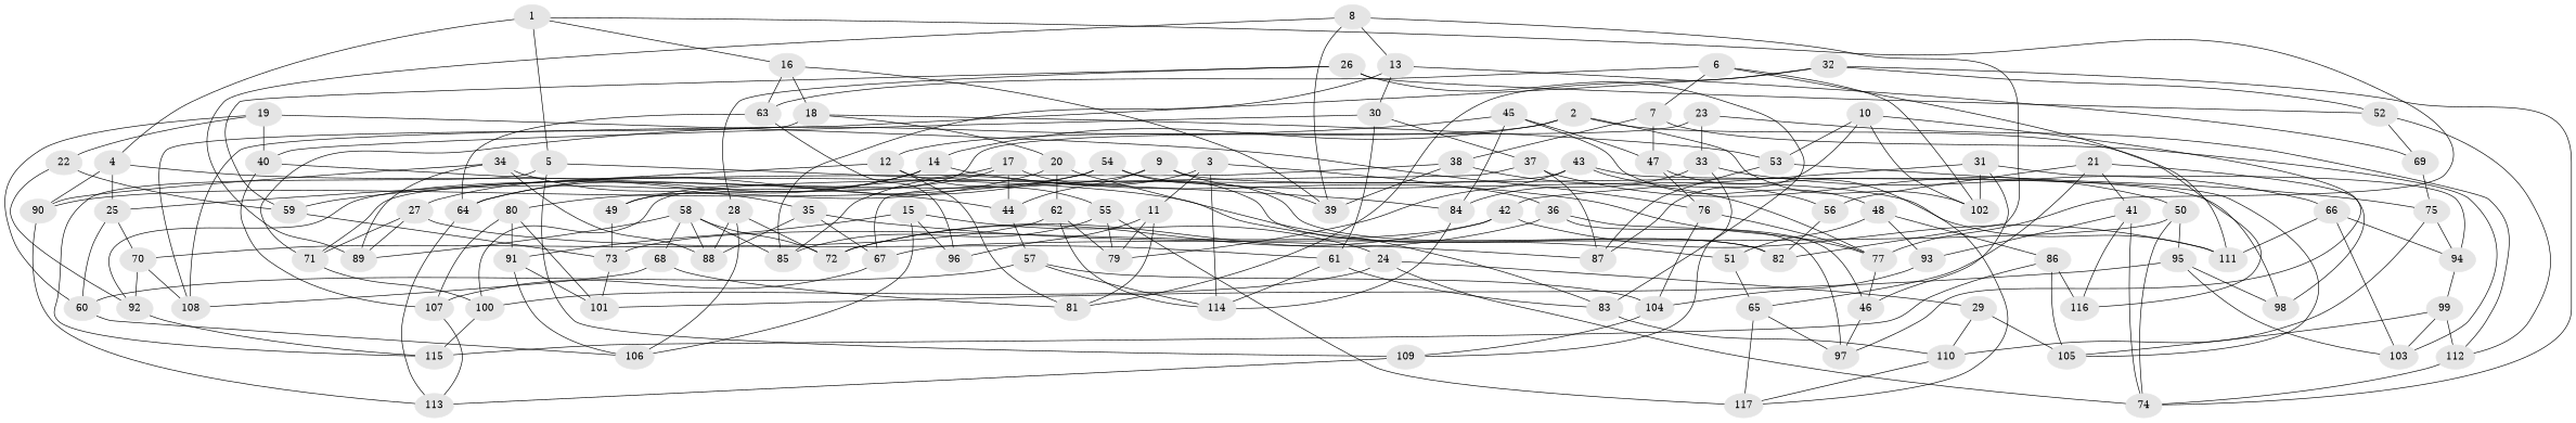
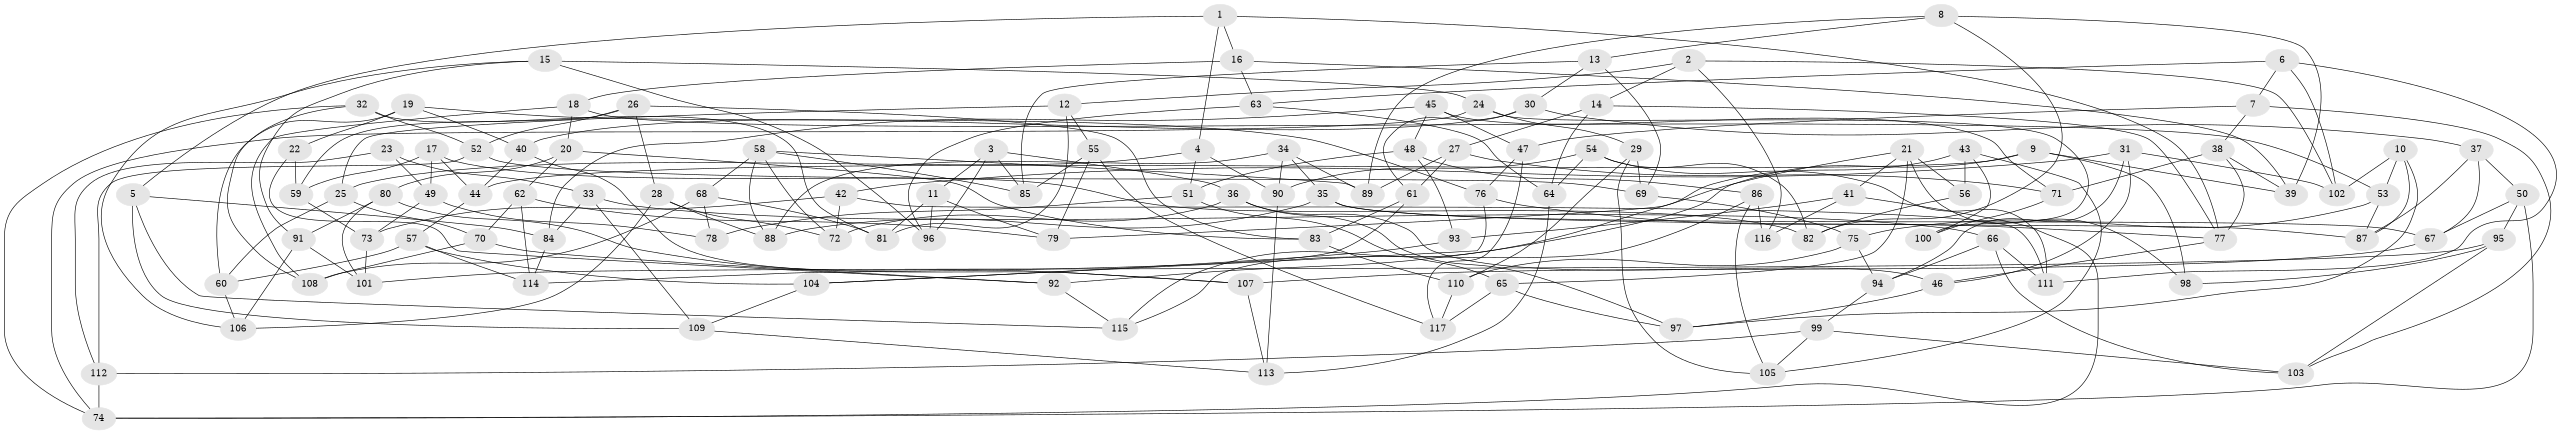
  graph {
    node [color=gray90 style=filled]
    1
    4
    5
    16
    77
    25
    51
    90
    84
    109
    115
    63
    39
    18
    46
    2
    12
    14
    102
    116
    81
    55
    27
    64
    3
    11
    36
    85
    96
    79
    97
    72
    60
    70
    65
+   78
    113
    114
    6
    7
    111
    38
    47
    103
    71
    76
    117
    8
    13
    82
    89
    30
    69
    9
    44
    92
    98
    57
    10
    53
    87
    75
    40
    61
    37
    15
    24
    91
    106
    29
    74
    100
    101
    20
    108
    17
    49
    59
    73
    62
    80
    83
    19
    22
    107
    104
    110
    21
    41
    56
    93
    23
    33
    112
    66
    105
    26
    28
    52
    88
    67
    50
    31
    42
    94
    99
    32
    34
    35
    95
    43
    45
    48
    86
    54
    58
    68
    1 -- 4
    1 -- 5
    1 -- 16
    1 -- 77
    4 -- 25
    4 -- 51
    4 -- 90
    5 -- 84
    5 -- 109
    5 -- 115
    16 -- 63
    16 -- 39
    16 -- 18
    77 -- 46
    25 -- 60
    25 -- 70
    51 -- 65
+   51 -- 78
    90 -- 113
    84 -- 114
    109 -- 113
    63 -- 64
    63 -- 96
    18 -- 53
    18 -- 20
    18 -- 108
    46 -- 97
    2 -- 12
    2 -- 14
    2 -- 102
    2 -- 116
    12 -- 25
    12 -- 81
    12 -- 55
    14 -- 77
    14 -- 27
    14 -- 64
    55 -- 85
    55 -- 79
    55 -- 117
    27 -- 71
    27 -- 89
    27 -- 61
    64 -- 113
    3 -- 11
    3 -- 36
    3 -- 85
-   3 -- 114
+   3 -- 96
    11 -- 81
    11 -- 96
    11 -- 79
    36 -- 46
    36 -- 97
    36 -- 72
    60 -- 106
    70 -- 92
    70 -- 108
    65 -- 97
    65 -- 117
    6 -- 63
    6 -- 102
    6 -- 7
    6 -- 111
    7 -- 38
    7 -- 47
    7 -- 103
    38 -- 77
    38 -- 39
    38 -- 71
    47 -- 76
    47 -- 117
    71 -- 100
    76 -- 77
    76 -- 104
    8 -- 39
    8 -- 13
    8 -- 82
    8 -- 89
    13 -- 85
    13 -- 30
    13 -- 69
    30 -- 40
    30 -- 61
    30 -- 37
    69 -- 75
    9 -- 39
    9 -- 44
    9 -- 92
    9 -- 98
    44 -- 57
    92 -- 115
    57 -- 60
    57 -- 114
    57 -- 104
    10 -- 102
    10 -- 97
    10 -- 53
    10 -- 87
    53 -- 87
    53 -- 75
    75 -- 110
    75 -- 94
    40 -- 44
    40 -- 107
    61 -- 114
    61 -- 83
    37 -- 87
    37 -- 67
    37 -- 50
    15 -- 96
    15 -- 24
    15 -- 91
    15 -- 106
    24 -- 29
    24 -- 74
    24 -- 100
    91 -- 106
    91 -- 101
+   29 -- 69
    29 -- 110
    29 -- 105
-   100 -- 115
+   21 -- 115
    20 -- 62
    20 -- 80
    20 -- 83
    17 -- 82
    17 -- 44
    17 -- 49
    17 -- 59
+   49 -- 78
    49 -- 73
    59 -- 73
    73 -- 101
    62 -- 79
    62 -- 70
    62 -- 114
    80 -- 91
    80 -- 101
    80 -- 107
    83 -- 110
    19 -- 60
    19 -- 76
    19 -- 40
    19 -- 22
    22 -- 92
    22 -- 59
    107 -- 113
    104 -- 109
    110 -- 117
    21 -- 65
    21 -- 98
    21 -- 41
    21 -- 56
    41 -- 116
    41 -- 74
    41 -- 93
    56 -- 82
    93 -- 104
    23 -- 49
    23 -- 33
    23 -- 112
    33 -- 84
    33 -- 109
    33 -- 66
    112 -- 74
    66 -- 111
    66 -- 103
    66 -- 94
    26 -- 59
    26 -- 83
    26 -- 28
    26 -- 52
    28 -- 72
    28 -- 106
    28 -- 88
    52 -- 69
    52 -- 112
    67 -- 107
    50 -- 74
    50 -- 67
    50 -- 95
    31 -- 46
    31 -- 102
    31 -- 42
    31 -- 94
    42 -- 72
    42 -- 111
    42 -- 73
    94 -- 99
    99 -- 103
    99 -- 112
    99 -- 105
    32 -- 81
    32 -- 74
    32 -- 108
    32 -- 52
    34 -- 90
    34 -- 89
    34 -- 88
    34 -- 35
    35 -- 87
    35 -- 88
    35 -- 67
    95 -- 103
    95 -- 98
    95 -- 101
    43 -- 79
    43 -- 100
    43 -- 56
    43 -- 105
    45 -- 84
    45 -- 47
    45 -- 71
    45 -- 48
    48 -- 51
    48 -- 93
    48 -- 86
    86 -- 115
    86 -- 116
    86 -- 105
    54 -- 90
    54 -- 64
    54 -- 111
    54 -- 82
    58 -- 85
    58 -- 72
    58 -- 89
    58 -- 88
    58 -- 68
    68 -- 81
+   68 -- 78
    68 -- 108
  }
